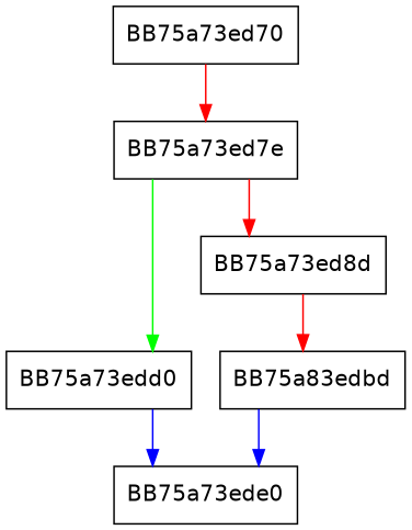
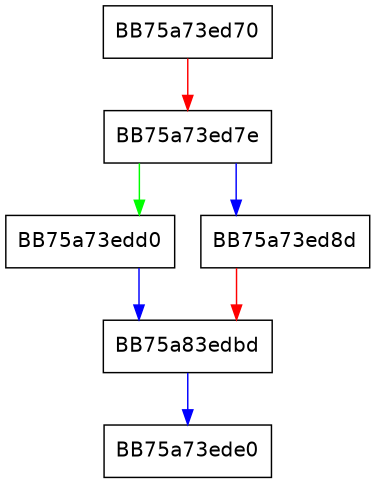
  digraph {
    fontname="DejaVu Sans"
    splines=ortho
    node [fontname="DejaVu Sans" shape=box]
    edge [color=red fontname="DejaVu Sans"]
    BB75a73ed70
    BB75a73ed7e
    BB75a73edd0
    BB75a73ed8d
    n5 [label=BB75a73ede0]
    n6 [label=BB75a83edbd]
    BB75a73ed70 -> BB75a73ed7e
    BB75a73ed7e -> BB75a73edd0 [color=green]
-   BB75a73ed7e -> BB75a73ed8d
-   BB75a73edd0 -> n5 [color=blue]
+   BB75a73ed7e -> BB75a73ed8d [color=blue]
+   BB75a73edd0 -> n6 [color=blue]
    BB75a73ed8d -> n6
    n6 -> n5 [color=blue]
  }
